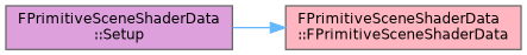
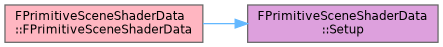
  digraph {
    rankdir=LR
    fontname="DejaVu Sans"
    node [fontname="DejaVu Sans" fontsize=10 shape=box style=filled]
    n1 [color=gray40 fillcolor=lightpink fontcolor=black height=0.2 label="FPrimitiveSceneShaderData\l::FPrimitiveSceneShaderData" width=0.4]
    n2 [color=grey40 fillcolor=plum height=0.2 label="FPrimitiveSceneShaderData\l::Setup" width=0.4]
-   n2 -> n1 [color=steelblue1 fontname="DejaVu Sans" fontsize=10 labelfontname=Helvetica labelfontsize=10 style=solid]
+   n1 -> n2 [color=steelblue1 fontname="DejaVu Sans" fontsize=10 labelfontname=Helvetica labelfontsize=10 style=solid]
  }
